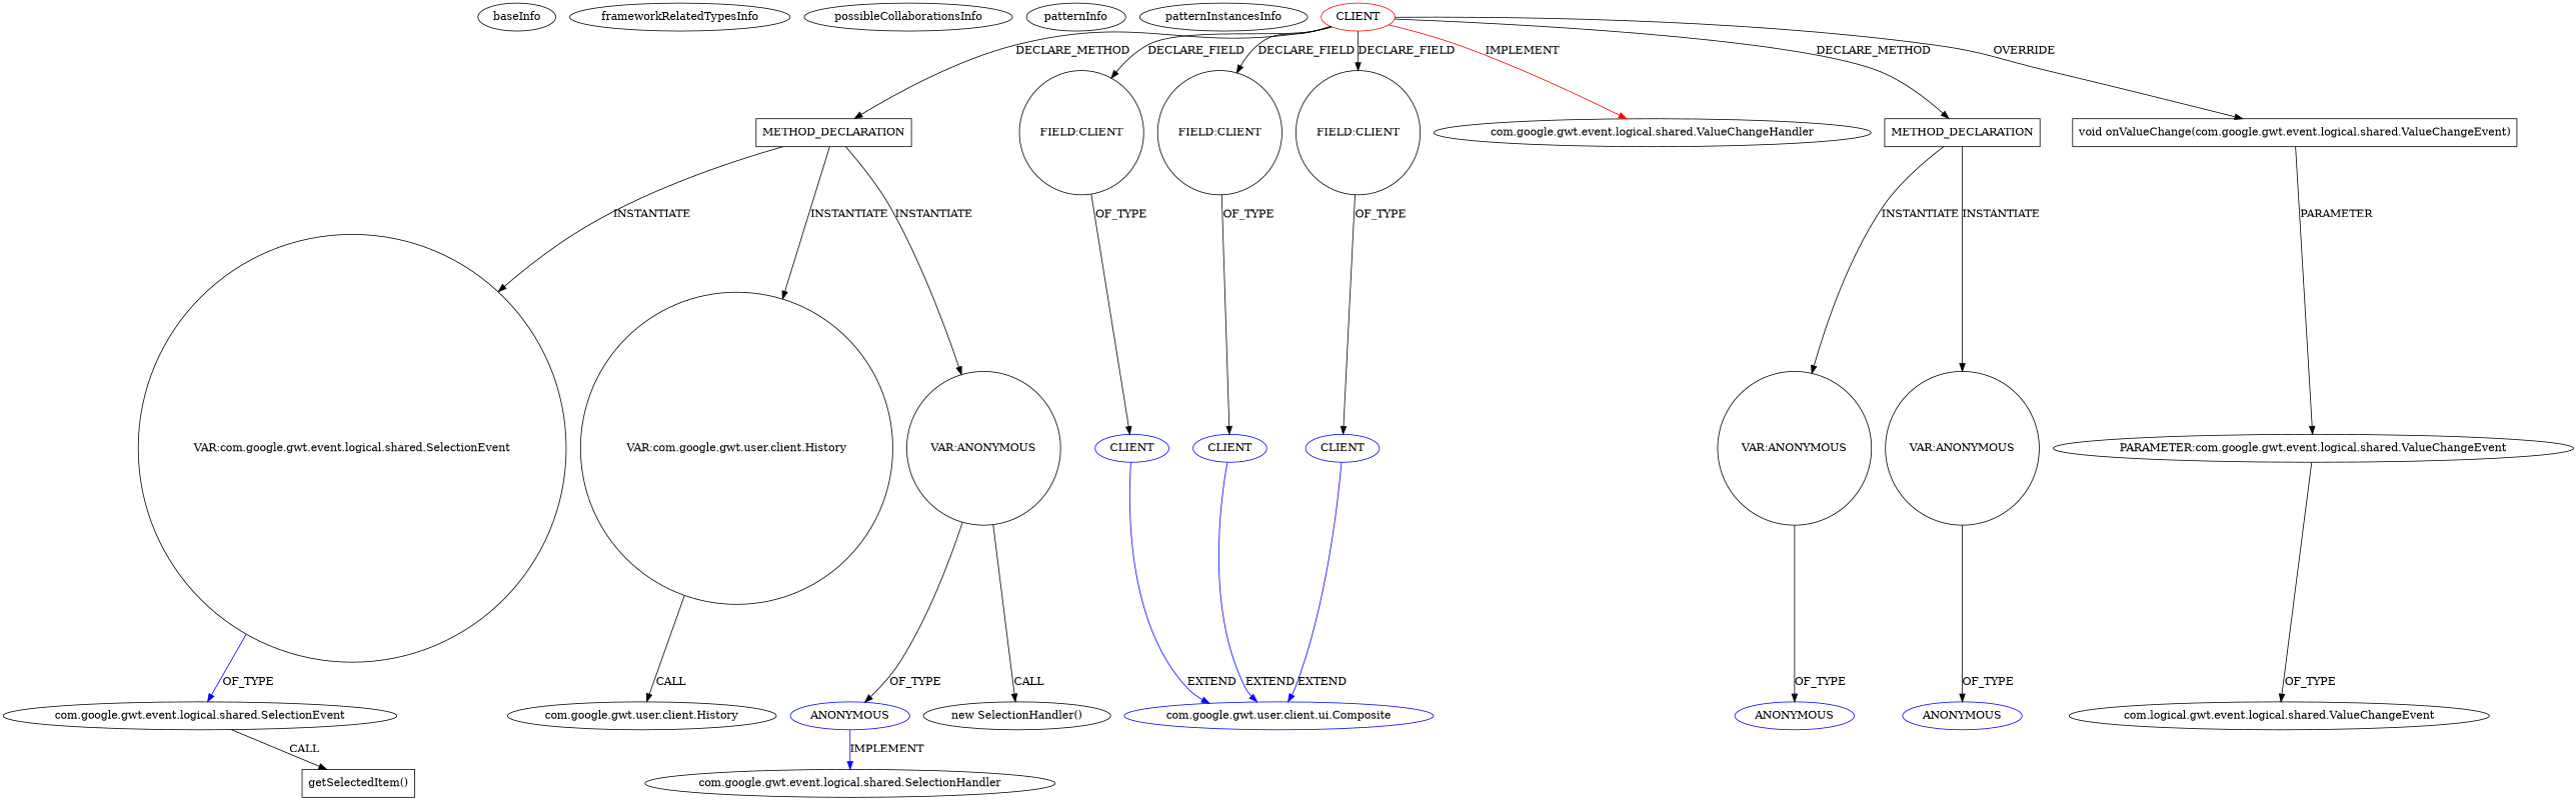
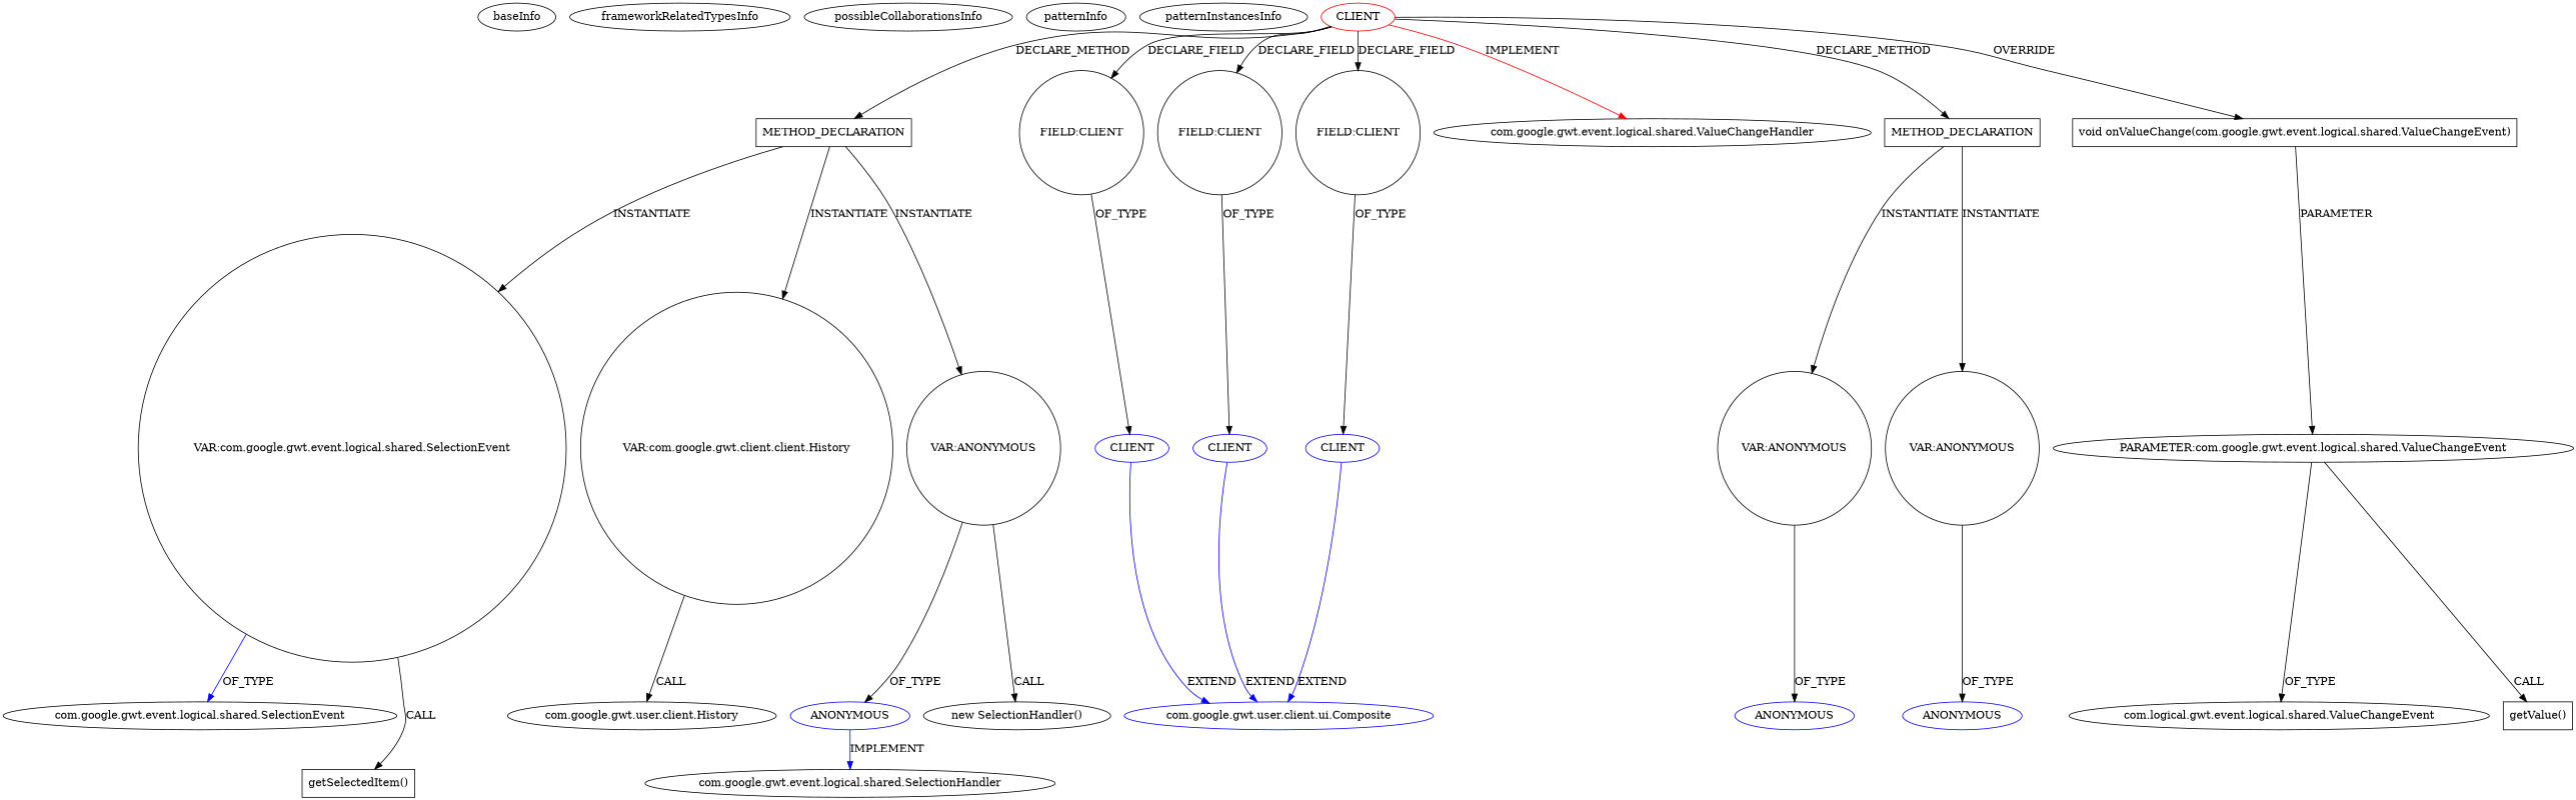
  digraph {
    node [isFrameworkType=false]
    baseInfo [category=pattern graphId=979 isAnonymous=false possibleRelation=true isFrameworkType=""]
    frameworkRelatedTypesInfo [0="com.google.gwt.event.logical.shared.ValueChangeHandler" isFrameworkType=""]
    possibleCollaborationsInfo [0="979~FIELD_TYPE_DECLARATION-~com.google.gwt.event.logical.shared.ValueChangeHandler ~com.google.gwt.user.client.ui.Composite ~false~false" 1="979~FIELD_TYPE_DECLARATION-~com.google.gwt.event.logical.shared.ValueChangeHandler ~com.google.gwt.user.client.ui.Composite ~false~false" 2="979~FIELD_TYPE_DECLARATION-~com.google.gwt.event.logical.shared.ValueChangeHandler ~com.google.gwt.user.client.ui.Composite ~false~false" 3="979~INSTANTIATION-CLIENT_METHOD_DECLARATION-~com.google.gwt.event.logical.shared.ValueChangeHandler ~com.google.gwt.event.logical.shared.SelectionHandler ~false~true" isFrameworkType=""]
    patternInfo [frequency=2.0 patternRootClient=0 isFrameworkType=""]
    patternInstancesInfo [0="Tok-Ziraja222~/Tok-Ziraja222/Ziraja222-master/src/ziraja/client/AppController.java~AppController~396" 1="daonb-obudget~/daonb-obudget/obudget-master/src/client/src/org/obudget/client/Application.java~Application~1154" isFrameworkType=""]
    n6 [label="com.google.gwt.event.logical.shared.SelectionEvent" vertexType=FRAMEWORK_CLASS_TYPE]
    n7 [label="VAR:com.google.gwt.event.logical.shared.SelectionEvent" shape=circle vertexType=VARIABLE_EXPRESION]
    n8 [label="getSelectedItem()" shape=box vertexType=INSIDE_CALL]
    n9 [label=METHOD_DECLARATION shape=box vertexType=CLIENT_METHOD_DECLARATION]
-   n10 [label="VAR:com.google.gwt.user.client.History" shape=circle vertexType=VARIABLE_EXPRESION]
+   n10 [label="VAR:com.google.gwt.client.client.History" shape=circle vertexType=VARIABLE_EXPRESION]
    n11 [label="VAR:ANONYMOUS" shape=circle vertexType=VARIABLE_EXPRESION]
    n12 [label="com.google.gwt.user.client.History" vertexType=FRAMEWORK_CLASS_TYPE]
    n13 [color=blue label=ANONYMOUS vertexType=REFERENCE_ANONYMOUS_DECLARATION]
    n14 [label="new SelectionHandler()" vertexType=CONSTRUCTOR_CALL]
    n15 [color=red label=CLIENT vertexType=ROOT_CLIENT_CLASS_DECLARATION]
    n16 [label="FIELD:CLIENT" shape=circle vertexType=FIELD_DECLARATION]
    n17 [label="FIELD:CLIENT" shape=circle vertexType=FIELD_DECLARATION]
    n18 [label="FIELD:CLIENT" shape=circle vertexType=FIELD_DECLARATION]
    n19 [label="com.google.gwt.event.logical.shared.ValueChangeHandler" vertexType=FRAMEWORK_INTERFACE_TYPE]
    n20 [label=METHOD_DECLARATION shape=box vertexType=CLIENT_METHOD_DECLARATION]
    n21 [label="void onValueChange(com.google.gwt.event.logical.shared.ValueChangeEvent)" shape=box vertexType=OVERRIDING_METHOD_DECLARATION]
    n22 [color=blue label=CLIENT vertexType=REFERENCE_CLIENT_CLASS_DECLARATION]
    n23 [color=blue label=CLIENT vertexType=REFERENCE_CLIENT_CLASS_DECLARATION]
    n24 [color=blue label=CLIENT vertexType=REFERENCE_CLIENT_CLASS_DECLARATION]
    n25 [label="VAR:ANONYMOUS" shape=circle vertexType=VARIABLE_EXPRESION]
    n26 [label="VAR:ANONYMOUS" shape=circle vertexType=VARIABLE_EXPRESION]
    n27 [label="PARAMETER:com.google.gwt.event.logical.shared.ValueChangeEvent" vertexType=PARAMETER_DECLARATION]
    n28 [color=blue label="com.google.gwt.user.client.ui.Composite" vertexType=FRAMEWORK_CLASS_TYPE]
    n29 [label="com.google.gwt.event.logical.shared.SelectionHandler" vertexType=FRAMEWORK_INTERFACE_TYPE]
    n30 [color=blue label=ANONYMOUS vertexType=REFERENCE_ANONYMOUS_DECLARATION]
    n31 [color=blue label=ANONYMOUS vertexType=REFERENCE_ANONYMOUS_DECLARATION]
    n32 [label="com.logical.gwt.event.logical.shared.ValueChangeEvent" vertexType=FRAMEWORK_CLASS_TYPE]
+   n33 [label="getValue()" shape=box vertexType=INSIDE_CALL]
    n7 -> n6 [color=blue label=OF_TYPE]
-   n6 -> n8 [label=CALL]
+   n7 -> n8 [label=CALL]
    n9 -> n7 [label=INSTANTIATE]
    n9 -> n10 [label=INSTANTIATE]
    n9 -> n11 [label=INSTANTIATE]
    n10 -> n12 [label=CALL]
    n11 -> n13 [label=OF_TYPE]
    n11 -> n14 [label=CALL]
    n13 -> n29 [color=blue label=IMPLEMENT]
    n15 -> n9 [label=DECLARE_METHOD]
    n15 -> n16 [label=DECLARE_FIELD]
    n15 -> n17 [label=DECLARE_FIELD]
    n15 -> n18 [label=DECLARE_FIELD]
    n15 -> n19 [color=red label=IMPLEMENT]
    n15 -> n20 [label=DECLARE_METHOD]
    n15 -> n21 [label=OVERRIDE]
    n16 -> n22 [label=OF_TYPE]
    n17 -> n23 [label=OF_TYPE]
    n18 -> n24 [label=OF_TYPE]
    n20 -> n25 [label=INSTANTIATE]
    n20 -> n26 [label=INSTANTIATE]
    n21 -> n27 [label=PARAMETER]
    n22 -> n28 [color=blue label=EXTEND]
    n23 -> n28 [color=blue label=EXTEND]
    n24 -> n28 [color=blue label=EXTEND]
    n25 -> n30 [label=OF_TYPE]
    n26 -> n31 [label=OF_TYPE]
    n27 -> n32 [label=OF_TYPE]
+   n27 -> n33 [label=CALL]
  }
